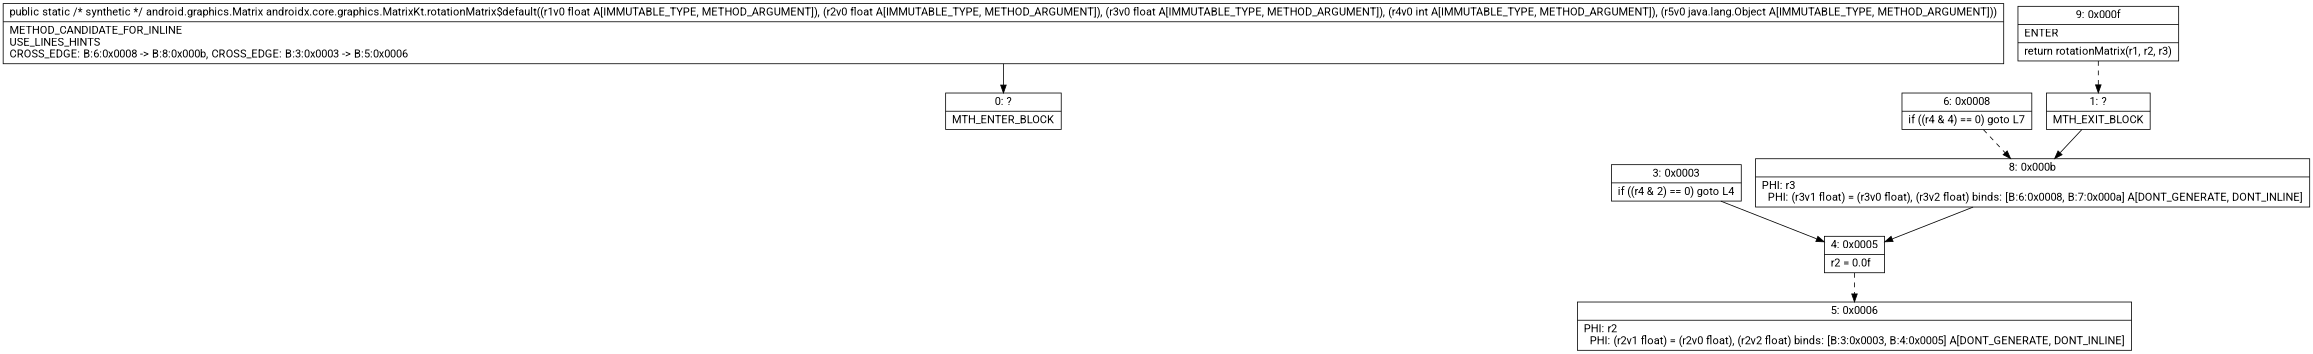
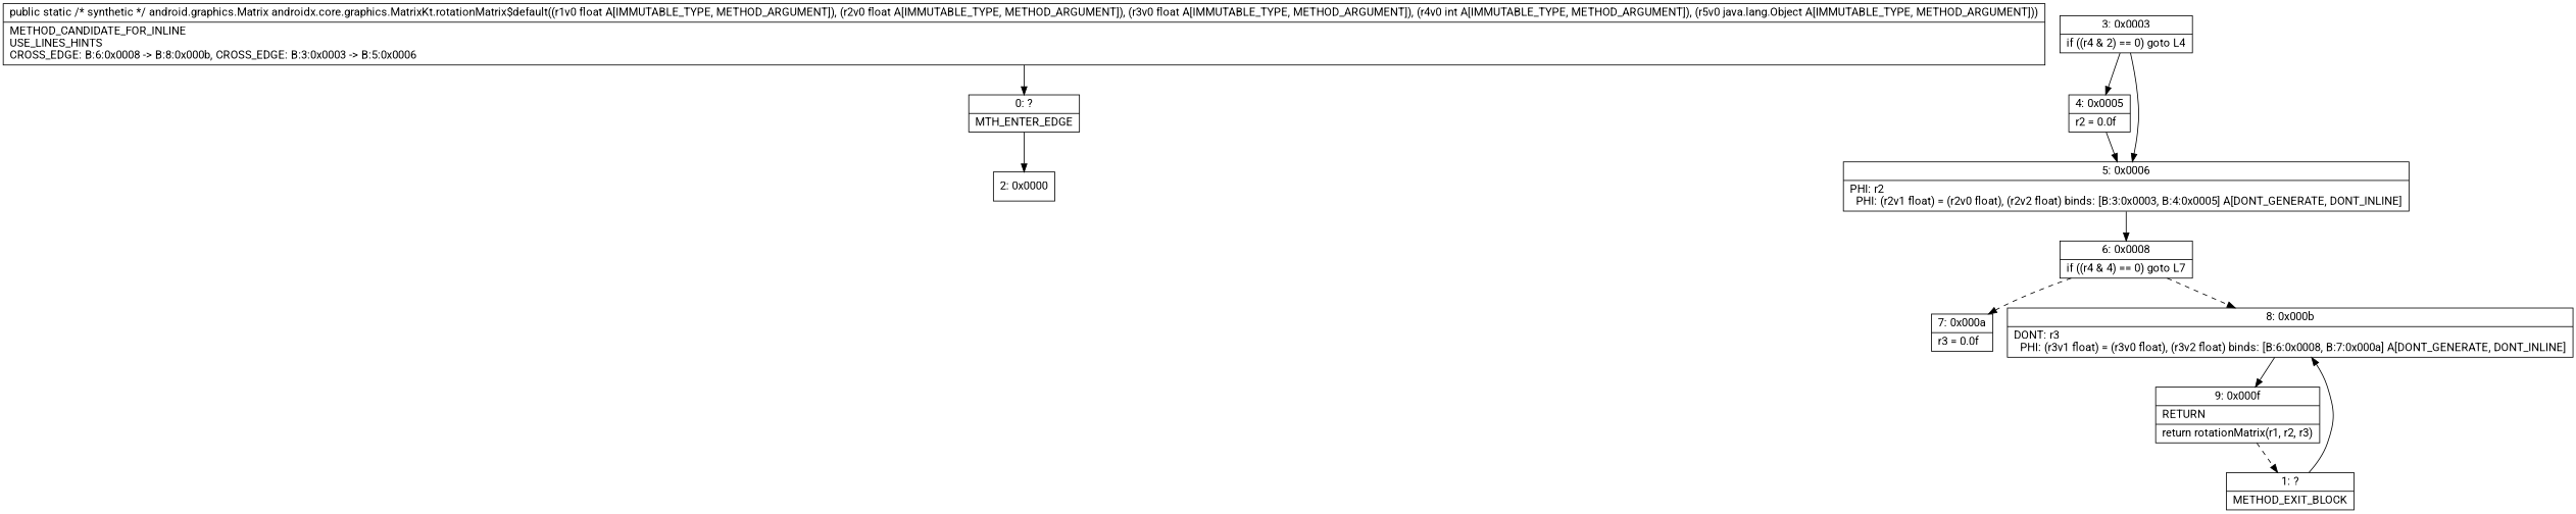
  digraph {
    fontname=Roboto
    node [fontname=Roboto shape=record]
    edge [fontname=Roboto]
-   n1 [label="{0\:\ ?|MTH_ENTER_BLOCK\l}"]
+   n1 [label="{0\:\ ?|MTH_ENTER_EDGE\l}"]
+   n2 [label="{2\:\ 0x0000}"]
    n3 [label="{3\:\ 0x0003|if ((r4 & 2) == 0) goto L4\l}"]
    n4 [label="{4\:\ 0x0005|r2 = 0.0f\l}"]
    n5 [label="{5\:\ 0x0006|PHI: r2 \l  PHI: (r2v1 float) = (r2v0 float), (r2v2 float) binds: [B:3:0x0003, B:4:0x0005] A[DONT_GENERATE, DONT_INLINE]\l}"]
    n6 [label="{6\:\ 0x0008|if ((r4 & 4) == 0) goto L7\l}"]
-   n8 [label="{8\:\ 0x000b|PHI: r3 \l  PHI: (r3v1 float) = (r3v0 float), (r3v2 float) binds: [B:6:0x0008, B:7:0x000a] A[DONT_GENERATE, DONT_INLINE]\l}"]
-   n9 [label="{9\:\ 0x000f|ENTER\l|return rotationMatrix(r1, r2, r3)\l}"]
-   n10 [label="{1\:\ ?|MTH_EXIT_BLOCK\l}"]
+   n7 [label="{7\:\ 0x000a|r3 = 0.0f\l}"]
+   n8 [label="{8\:\ 0x000b|DONT: r3 \l  PHI: (r3v1 float) = (r3v0 float), (r3v2 float) binds: [B:6:0x0008, B:7:0x000a] A[DONT_GENERATE, DONT_INLINE]\l}"]
+   n9 [label="{9\:\ 0x000f|RETURN\l|return rotationMatrix(r1, r2, r3)\l}"]
+   n10 [label="{1\:\ ?|METHOD_EXIT_BLOCK\l}"]
    n11 [label="{public static \/* synthetic *\/ android.graphics.Matrix androidx.core.graphics.MatrixKt.rotationMatrix$default((r1v0 float A[IMMUTABLE_TYPE, METHOD_ARGUMENT]), (r2v0 float A[IMMUTABLE_TYPE, METHOD_ARGUMENT]), (r3v0 float A[IMMUTABLE_TYPE, METHOD_ARGUMENT]), (r4v0 int A[IMMUTABLE_TYPE, METHOD_ARGUMENT]), (r5v0 java.lang.Object A[IMMUTABLE_TYPE, METHOD_ARGUMENT]))  | METHOD_CANDIDATE_FOR_INLINE\lUSE_LINES_HINTS\lCROSS_EDGE: B:6:0x0008 \-\> B:8:0x000b, CROSS_EDGE: B:3:0x0003 \-\> B:5:0x0006\l}"]
+   n1 -> n2
    n3 -> n4 [style=solid]
-   n4 -> n5 [style=dashed]
+   n3 -> n5
+   n4 -> n5
+   n5 -> n6
+   n6 -> n7 [style=dashed]
    n6 -> n8 [style=dashed]
-   n8 -> n4
+   n8 -> n9
    n9 -> n10 [style=dashed]
    n10 -> n8
    n11 -> n1
  }
